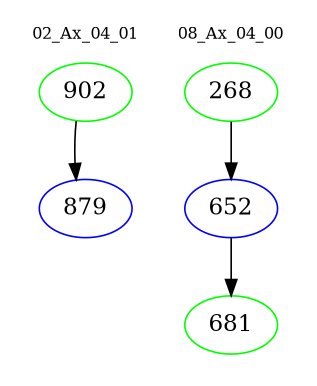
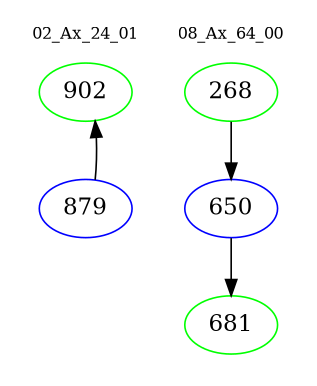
  digraph {
    node [color=green]
    edge [color=black]
    n1 [label=902]
    n2 [color=blue label=879]
    n3 [label=268]
-   n4 [color=blue label=652]
+   n4 [color=blue label=650]
    n5 [label=681]
    subgraph cluster_1 {
      color=white
      fontsize=10
-     label="02_Ax_04_01"
+     label="02_Ax_24_01"
      n1
      n2
    }
    subgraph cluster_2 {
      color=white
      fontsize=10
-     label="08_Ax_04_00"
+     label="08_Ax_64_00"
      n3
      n4
      n5
    }
-   n1 -> n2
+   n2 -> n1
    n3 -> n4
    n4 -> n5
  }
